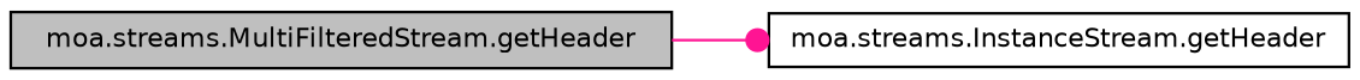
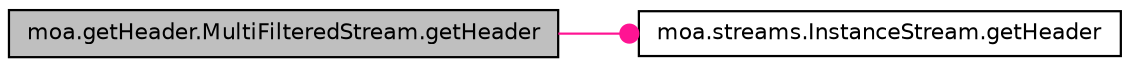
  digraph {
    rankdir=LR
    node [color=black fontname=Helvetica fontsize=10 shape=record style=filled]
-   n1 [fillcolor=grey75 fontcolor=black height=0.2 label="moa.streams.MultiFilteredStream.getHeader" width=0.4]
+   n1 [fillcolor=grey75 fontcolor=black height=0.2 label="moa.getHeader.MultiFilteredStream.getHeader" width=0.4]
    n2 [fillcolor=white height=0.2 label="moa.streams.InstanceStream.getHeader" width=0.4]
    n1 -> n2 [color=deeppink fontname=Helvetica fontsize=10 labelfontname=Helvetica labelfontsize=10 style=solid arrowhead=dot]
  }
